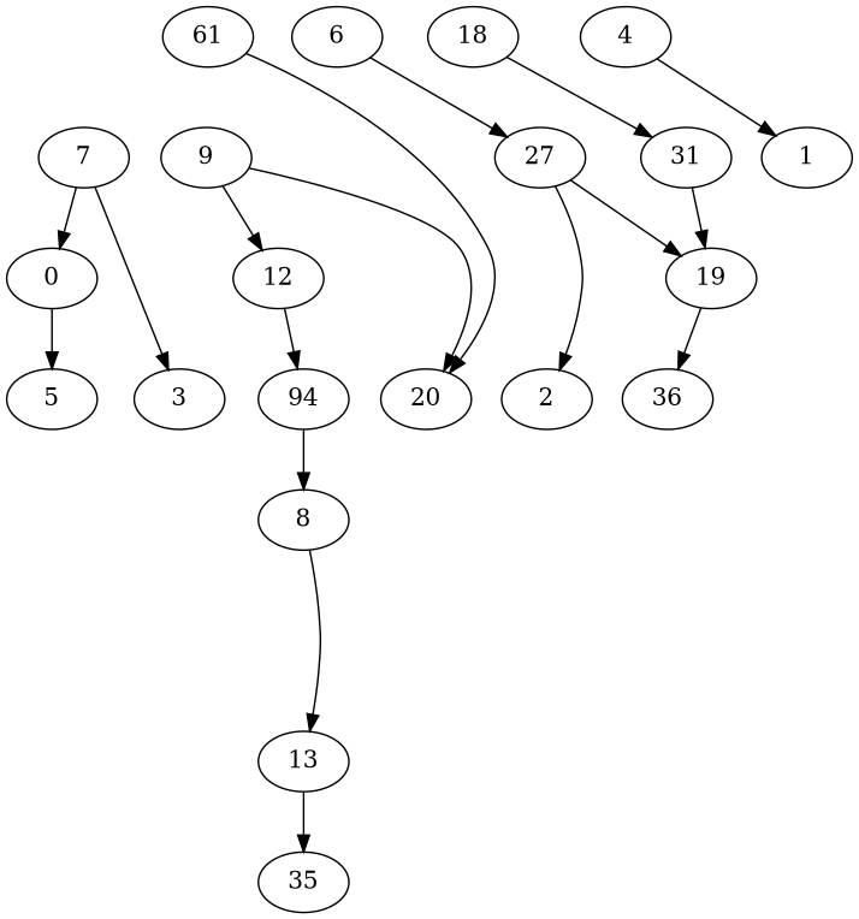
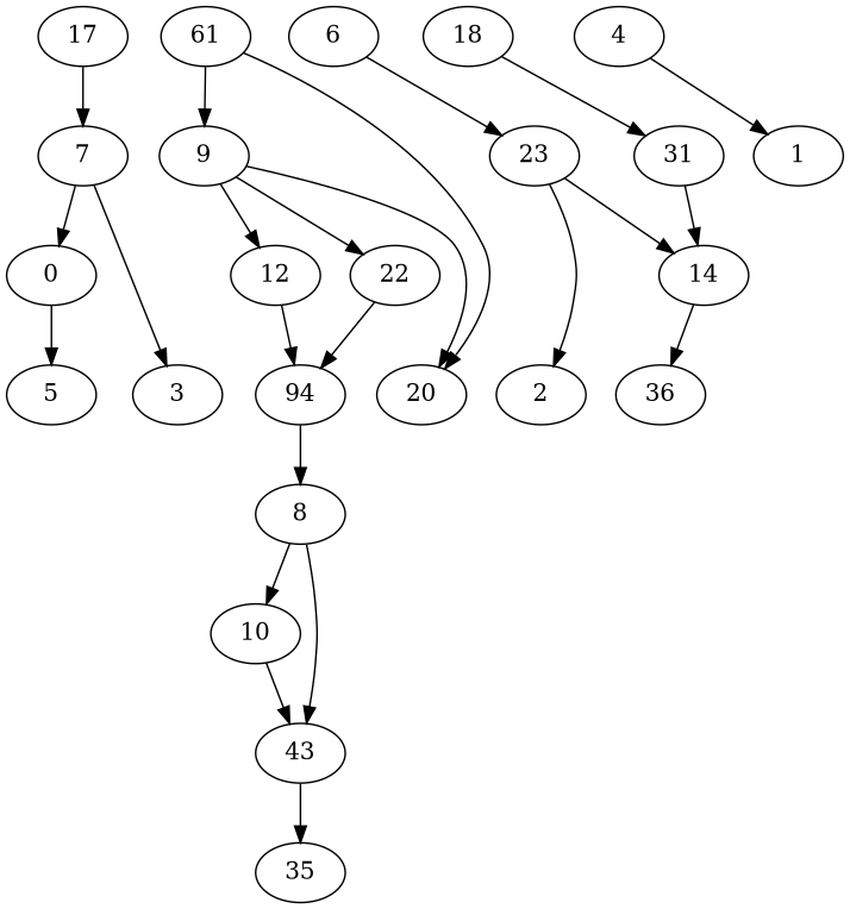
  digraph {
    edge [weight=0]
    0
    5
-   13
+   10
+   13 [label=43]
    n5 [label=35]
    6
-   23 [label=27]
+   23
    n8 [label=31]
    18
    4
    1
    2
-   19
+   19 [label=14]
    7
    3
    8
    9
    12
+   22
    20
    n21 [label=94]
    n22 [label=36]
+   17
    n24 [label=61]
    0 -> 5
+   10 -> 13
    13 -> n5
    6 -> 23
    23 -> 2
    23 -> 19
    n8 -> 19
    18 -> n8
    4 -> 1
    19 -> n22
    7 -> 0
    7 -> 3
+   8 -> 10
    8 -> 13
    9 -> 12
+   9 -> 22
    9 -> 20
    12 -> n21
+   22 -> n21
    n21 -> 8
+   17 -> 7
+   n24 -> 9
    n24 -> 20
  }
